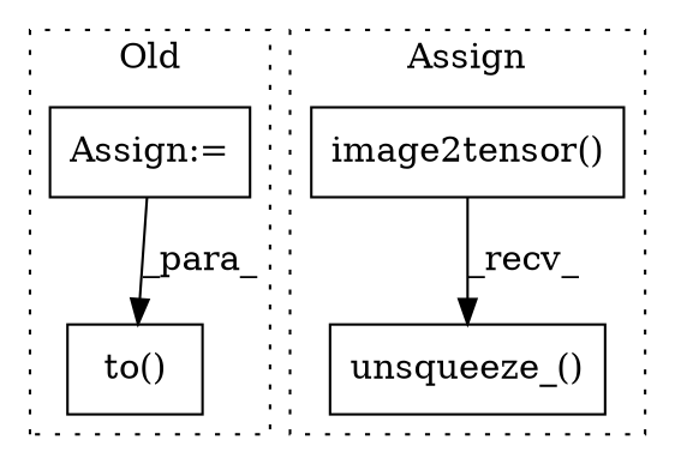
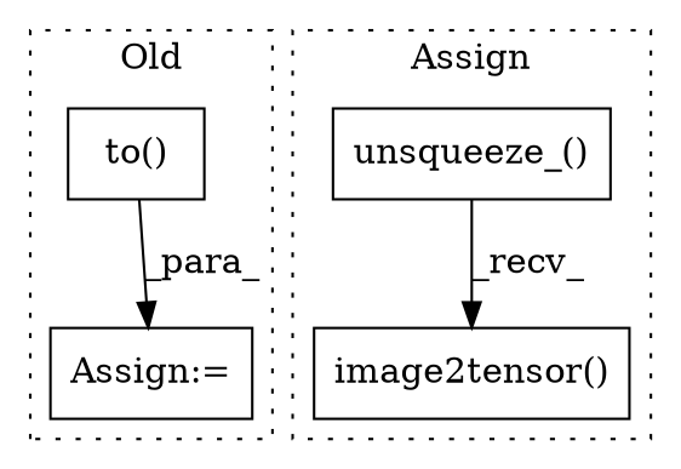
  digraph {
    node [a=75 shape=box]
    n1 [l="32,1" label="to()" s="3452,3497"]
    n2 [a=68 l=3 label="Assign:=" s=3544]
    n3 [l="78,1" label="unsqueeze_()" s="3035,3114"]
    n4 [l="21,31" label="image2tensor()" s="3035,3070"]
    subgraph cluster_1 {
      label=Old
      style=dotted
      n1
      n2
    }
    subgraph cluster_2 {
      label=Assign
      style=dotted
      n3
      n4
    }
-   n2 -> n1 [label=_para_]
-   n4 -> n3 [label=_recv_]
+   n1 -> n2 [label=_para_]
+   n3 -> n4 [label=_recv_]
  }
